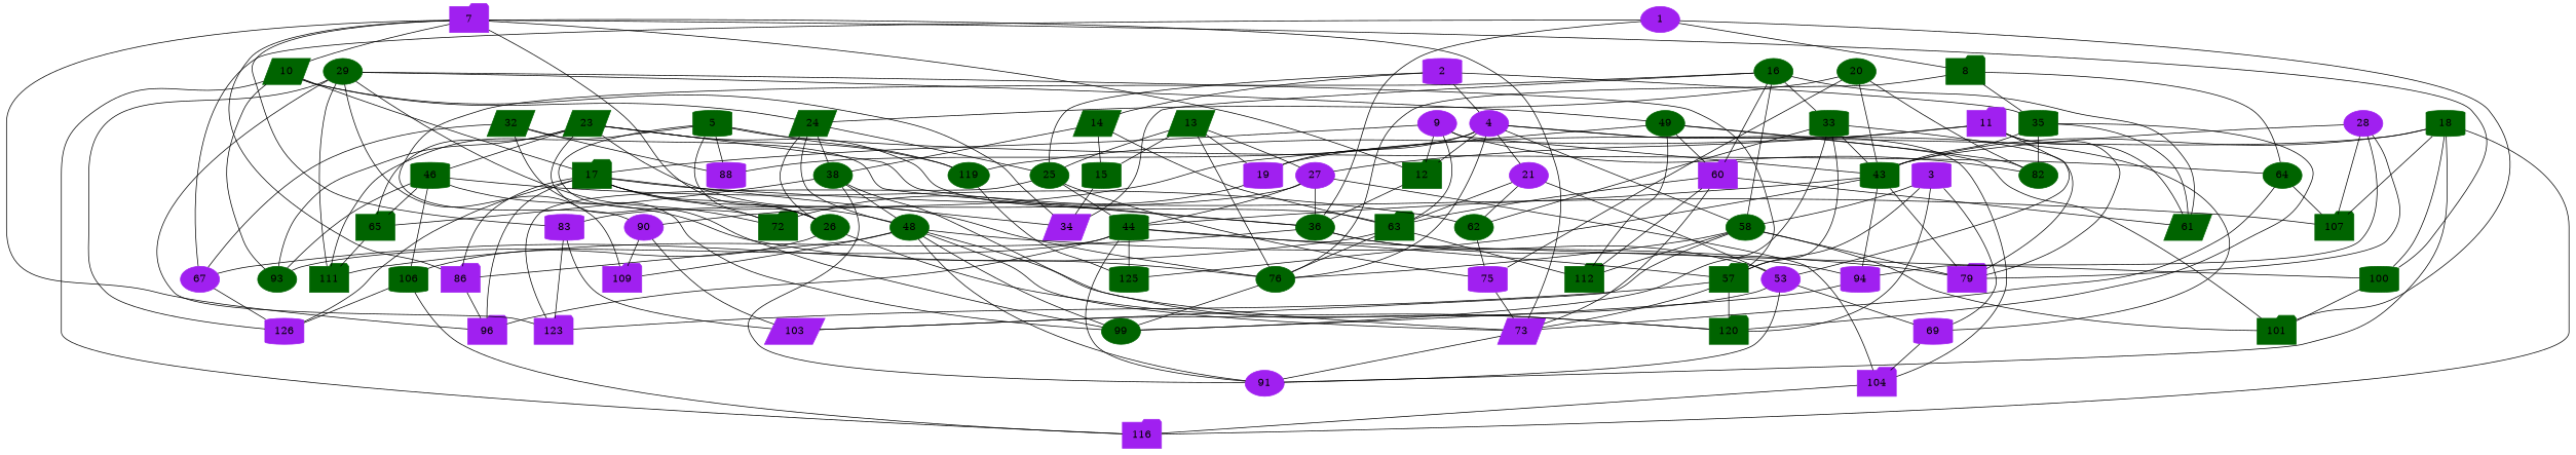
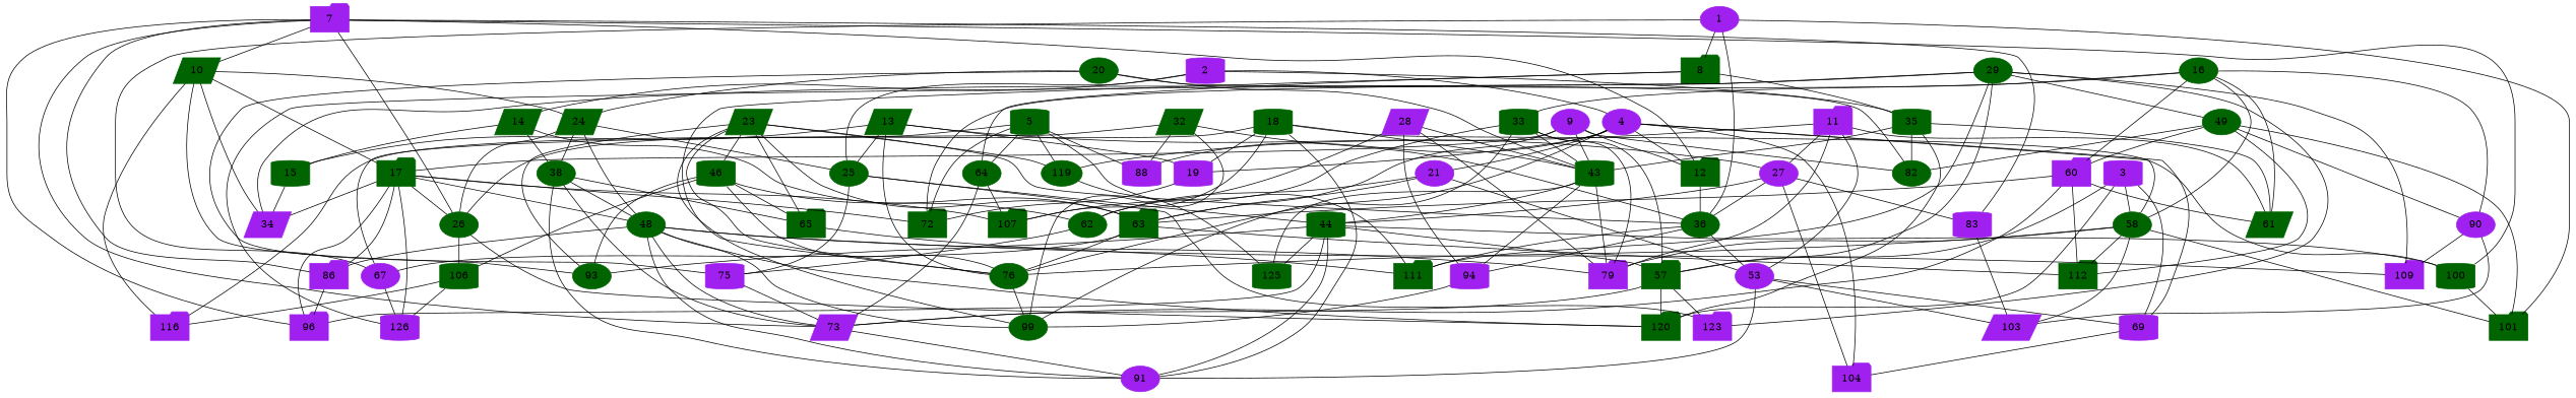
  graph {
    node [color=darkgreen shape=ellipse style=filled]
    1 [color=purple]
    8 [shape=folder]
    36 [super="+40"]
    67 [color=purple]
    101 [shape=folder]
    35 [shape=cylinder super="+42"]
    76 [super="+89"]
    64
    111 [shape=folder]
    53 [color=purple super="+87"]
    94 [color=purple shape=cylinder]
    126 [color=purple shape=cylinder]
    4 [color=purple super="+54+6"]
    58 [super="+59"]
    69 [color=purple shape=cylinder]
    12 [shape=folder]
    19 [color=purple shape=cylinder]
    21 [color=purple]
    88 [color=purple shape=cylinder]
    104 [color=purple shape=folder]
    2 [color=purple shape=cylinder]
    14 [shape=parallelogram]
    25 [super="+56"]
    63 [shape=folder super="+84"]
    15 [shape=cylinder]
    38 [super="+70"]
    75 [color=purple shape=cylinder]
    44 [shape=cylinder super="+45+108"]
    123 [color=purple shape=folder]
    120 [shape=folder super="+130"]
    43 [shape=cylinder super="+98+73"]
    82
    61 [shape=parallelogram]
    57 [shape=folder super="+71+95"]
    n35 [color=purple label=73 shape=parallelogram super="+80"]
    3 [color=purple shape=cylinder]
    79 [color=purple shape=folder super="+124"]
    112 [shape=folder]
    103 [color=purple shape=parallelogram]
    72 [shape=folder]
    62
    99 [super="+110"]
    116 [color=purple shape=folder]
    5 [shape=cylinder super="+127"]
    26 [super="+85"]
    119
    106 [shape=cylinder]
    107 [shape=folder]
    125 [shape=cylinder]
    7 [color=purple shape=folder super="+41+30"]
    10 [shape=parallelogram super="+129"]
    83 [color=purple shape=cylinder]
    86 [color=purple shape=folder]
    96 [color=purple shape=folder]
    100 [shape=cylinder]
    17 [shape=folder super="+22"]
    24 [shape=parallelogram super="+31"]
    34 [color=purple shape=parallelogram]
    93
    91 [color=purple super="+113"]
    9 [color=purple super="+39"]
    48 [super="+55"]
    27 [color=purple super="+74"]
    11 [color=purple shape=folder]
    13 [shape=parallelogram super="+52"]
    65 [shape=folder]
    16 [super="+133"]
    33 [shape=cylinder super="+50"]
    60 [color=purple shape=folder super="+92"]
    90 [color=purple]
    109 [color=purple shape=folder]
    18 [shape=cylinder super="+77"]
    20
    23 [shape=parallelogram super="+37+114"]
    46 [shape=cylinder super="+117"]
-   28 [color=purple]
+   28 [color=purple shape=parallelogram]
    29 [super="+105+131"]
    49 [super="+68"]
    32 [shape=parallelogram]
    1 -- 8
    1 -- 36
    1 -- 67
    1 -- 101
    8 -- 35
    8 -- 76
    8 -- 64
    36 -- 111
    36 -- 53
    36 -- 94
    67 -- 126
    35 -- 120
    35 -- 43
    35 -- 82
    35 -- 61
    76 -- 99
    64 -- n35
    64 -- 107
    53 -- 69
    53 -- 103
    53 -- 91
    94 -- 99
    4 -- 76
    4 -- 58
    4 -- 69
    4 -- 12
    4 -- 19
    4 -- 21
    4 -- 88 [weight=2]
    4 -- 104
    58 -- 101
    58 -- 76
    58 -- 79
    58 -- 112
    58 -- 103
    69 -- 104
    12 -- 36
    19 -- 72
    21 -- 53
    21 -- 63
    21 -- 62
-   104 -- 116
    2 -- 35
    2 -- 4
    2 -- 14
    2 -- 25
    14 -- 63
    14 -- 15
    14 -- 38
    25 -- 75
    25 -- 44
    25 -- 123
    63 -- 67
    63 -- 76
    63 -- 112
    15 -- 34
    38 -- n35
    38 -- 91
    38 -- 48
    38 -- 65
    75 -- n35
    44 -- 57
    44 -- 125 [weight=2]
    44 -- 96
    44 -- 100
    44 -- 93
    44 -- 91
    43 -- 94
    43 -- 44
    43 -- 79
    43 -- 125
    57 -- 123
    57 -- 120 [weight=2]
    57 -- n35
    n35 -- 91
    3 -- 58
    3 -- 69
    3 -- 120
    3 -- 57
    62 -- 75
    5 -- 64
    5 -- 111
    5 -- 88
    5 -- 72
    5 -- 26
    5 -- 119
    26 -- 120
    26 -- 106
    119 -- 125
    106 -- 126
    106 -- 116
    7 -- 12
    7 -- n35
    7 -- 26
    7 -- 10
    7 -- 83
    7 -- 86
    7 -- 96
    7 -- 100
    10 -- 116
    10 -- 17
    10 -- 24
    10 -- 34
    10 -- 93
-   83 -- 123
    83 -- 103
    86 -- 96
    100 -- 101
    17 -- 126
    17 -- 72
    17 -- 26
    17 -- 107
    17 -- 86
    17 -- 96
    17 -- 34
    17 -- 48
    24 -- 25
    24 -- 38
    24 -- 26
    24 -- 48
    9 -- 12
    9 -- 63
    9 -- 43
    9 -- 82
    9 -- 17
    48 -- 120
    48 -- n35
    48 -- 79
    48 -- 99
    48 -- 86
    48 -- 91
    48 -- 109
    27 -- 36
    27 -- 104
    27 -- 44
    27 -- 83
    11 -- 53
    11 -- 61
    11 -- 79
    11 -- 119
    11 -- 27
    13 -- 76
    13 -- 19
    13 -- 25
    13 -- 15 [weight=2]
    13 -- 27
    65 -- 111
    16 -- 58
    16 -- 61
    16 -- 34
    16 -- 33
    16 -- 60
    16 -- 90
    33 -- 43
    33 -- 57
    33 -- 79
    33 -- 62
    33 -- 99
    60 -- 63
    60 -- 61
    60 -- n35
    60 -- 112
    90 -- 103
    90 -- 109
    18 -- 19
    18 -- 43
    18 -- 116
    18 -- 107
    18 -- 100
    18 -- 91
    20 -- 75
    20 -- 43
    20 -- 82
    20 -- 24
    23 -- 36
    23 -- 76
    23 -- 63
    23 -- 99
    23 -- 119
    23 -- 93
    23 -- 65
    23 -- 46
    46 -- 76
    46 -- 62
    46 -- 106
    46 -- 93
    46 -- 65
    28 -- 94
    28 -- 43
    28 -- 79
    28 -- 107
    29 -- 111
    29 -- 126
    29 -- 123
    29 -- 57
    29 -- 72
    29 -- 109 [weight=2]
    29 -- 49
    49 -- 101
    49 -- 82
    49 -- 112
    49 -- 60
    49 -- 90
    32 -- 36
    32 -- 67
    32 -- 88
    32 -- 99
  }
